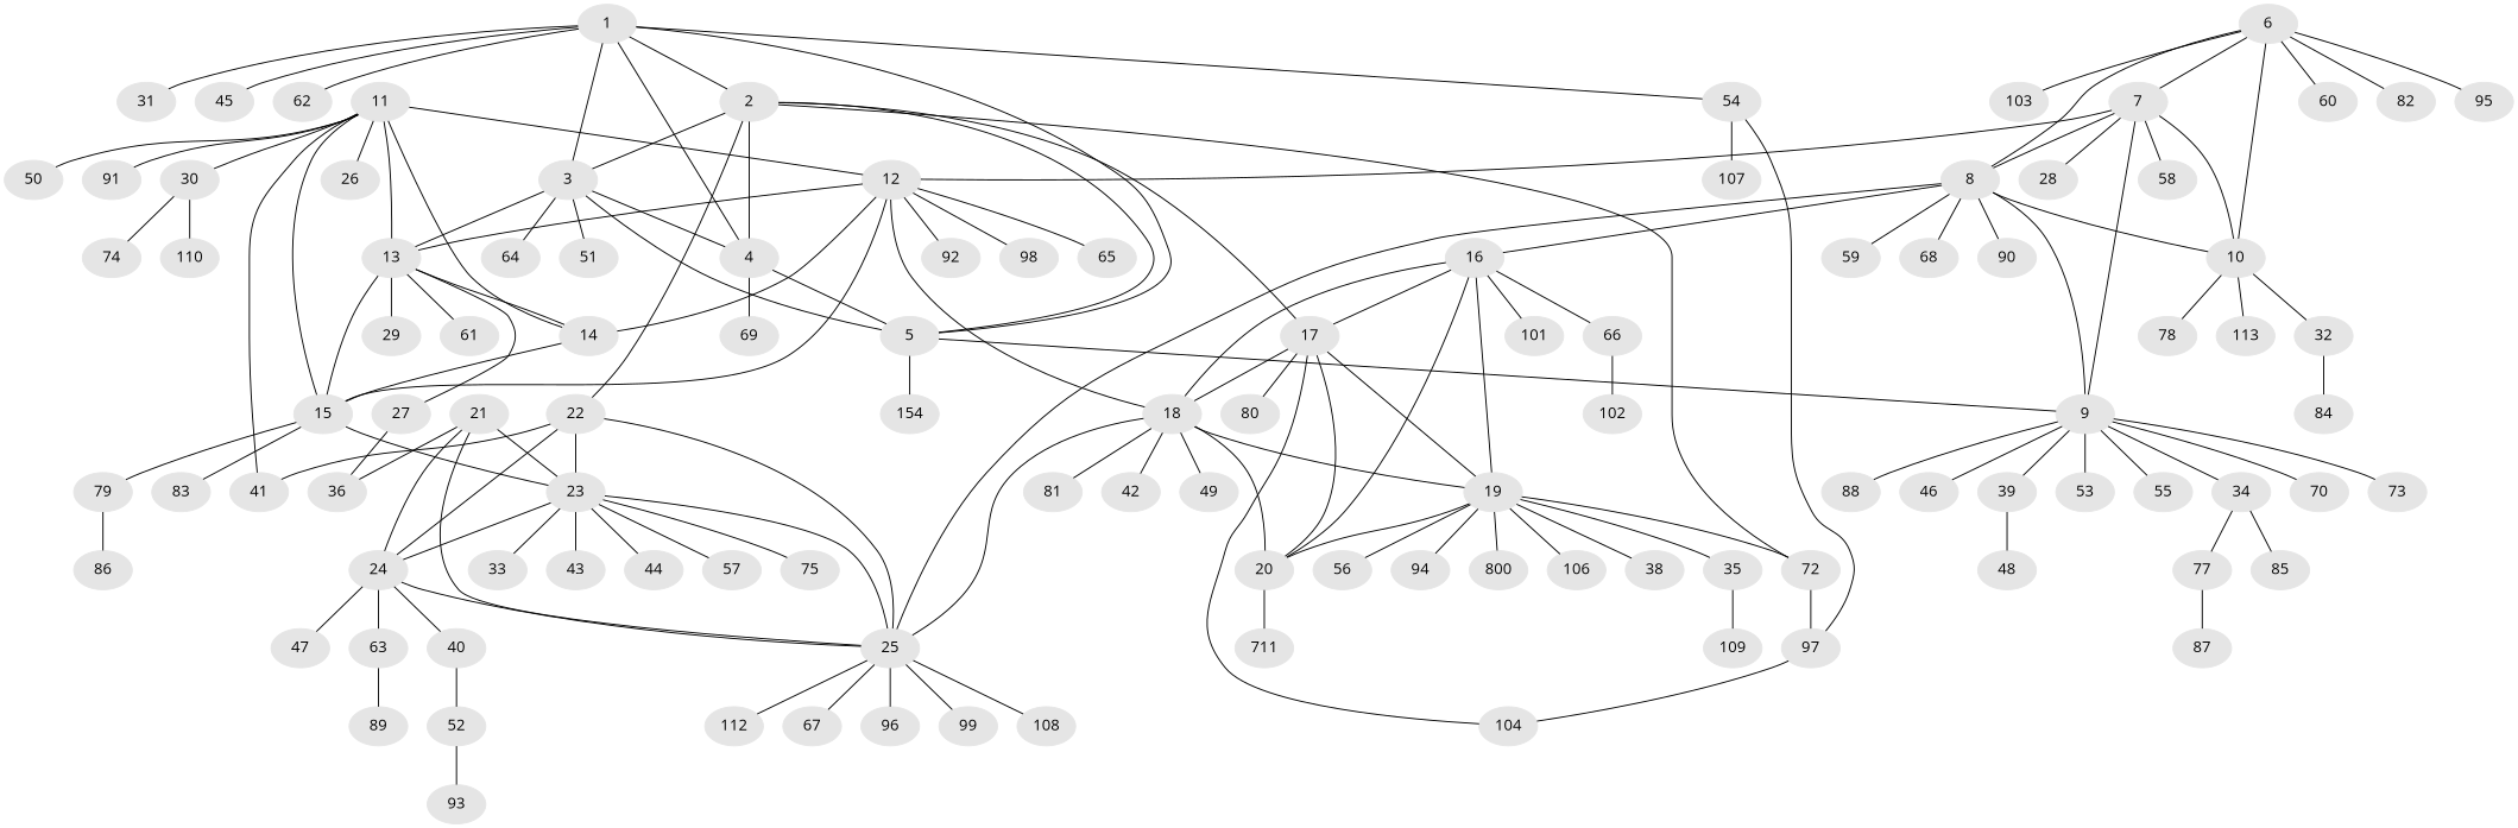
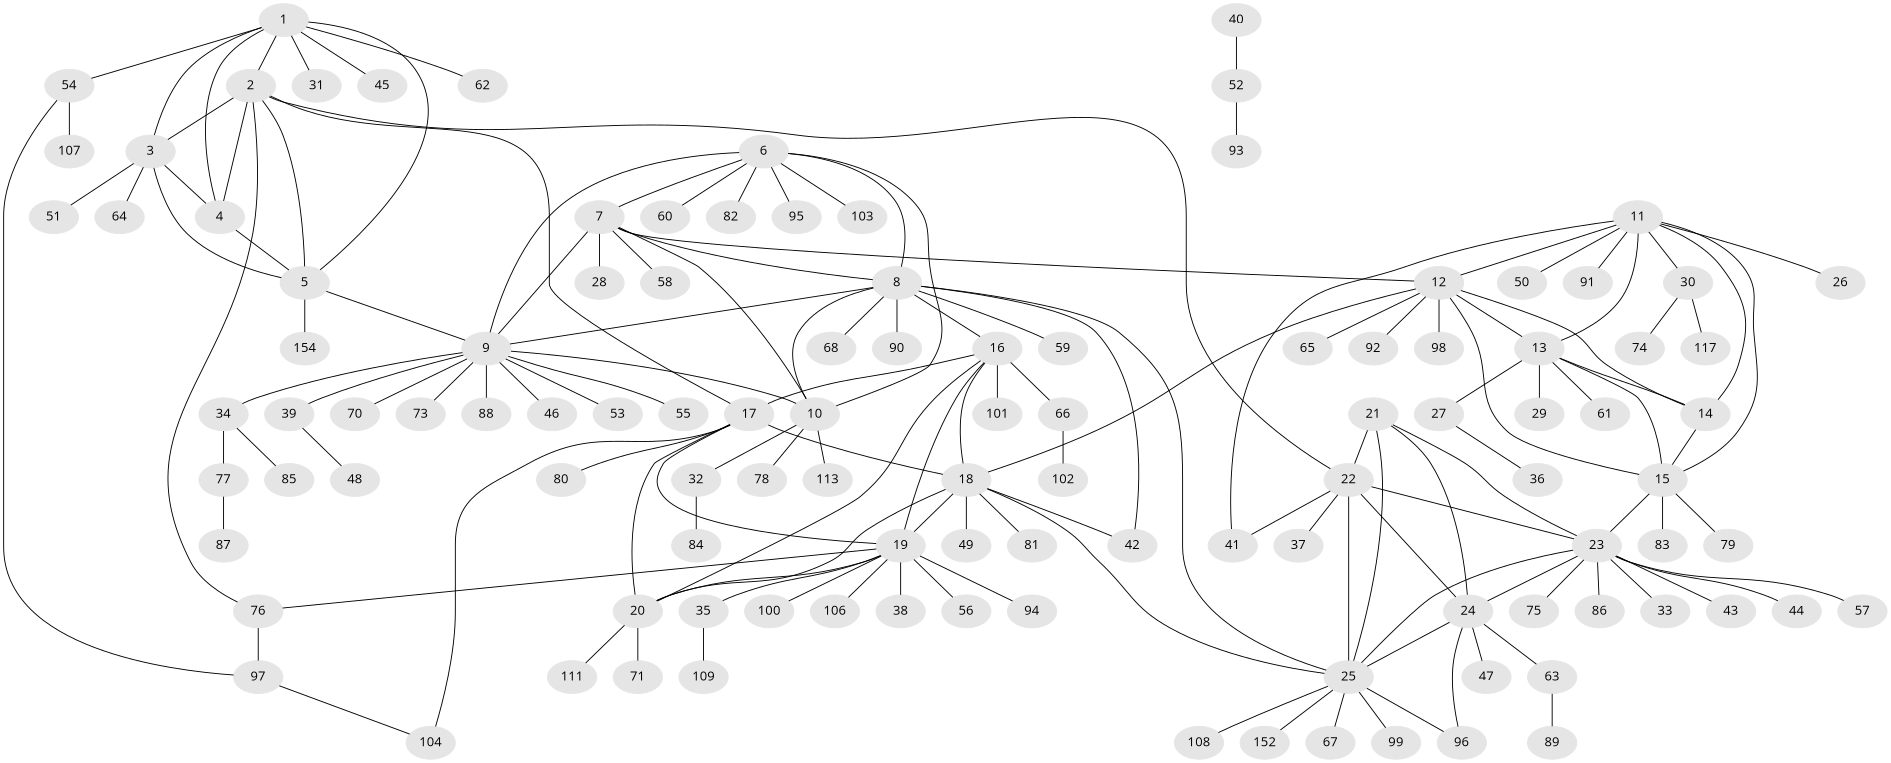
  graph {
    fontname="Open Sans"
    node [color=gray90 fontname="Open Sans" style=filled]
    edge [fontname="Open Sans"]
    1
    2
    3
    4
    5
    31
    45
    54
    62
    17
    22
-   72
+   72 [label=76]
    13
    51
    64
-   69
    9
    n18 [label=154]
    97
    107
    18
    19
    20
    80
    104
    25
    41
    23
    24
+   37
    14
    15
    27
    29
    61
    10
    34
    39
    46
    53
    55
    70
    73
    88
    6
    7
    8
    60
    82
    95
    103
    12
    28
    58
    16
    42
    59
    68
    90
    32
    78
    113
    65
    92
    98
    66
    101
    67
    96
    99
    108
-   112
+   112 [label=152]
    77
    85
    48
    84
    11
    26
    30
    50
    91
    79
    83
    74
-   110
+   110 [label=117]
    49
    81
    36
    33
    43
    44
    57
    75
    86
    35
    38
    56
    94
-   100 [label=800]
+   100
    106
-   111 [label=711]
+   71
+   111
    102
    109
    21
    40
    47
    63
    52
    89
    87
    93
    1 -- 2
    1 -- 3
    1 -- 4
    1 -- 5
    1 -- 31
    1 -- 45
    1 -- 54
    1 -- 62
    2 -- 3
    2 -- 4
    2 -- 5
    2 -- 17
    2 -- 22
    2 -- 72
    3 -- 4
    3 -- 5
-   3 -- 13
    3 -- 51
    3 -- 64
    4 -- 5
-   4 -- 69
    5 -- 9
    5 -- n18
    54 -- 97
    54 -- 107
    17 -- 18
    17 -- 19
    17 -- 20
    17 -- 80
    17 -- 104
    22 -- 25
    22 -- 41
    22 -- 23
    22 -- 24
+   22 -- 37
    72 -- 97
    13 -- 14
    13 -- 15
    13 -- 27
    13 -- 29
    13 -- 61
+   9 -- 10
    9 -- 34
    9 -- 39
    9 -- 46
    9 -- 53
    9 -- 55
    9 -- 70
    9 -- 73
    9 -- 88
    97 -- 104
    18 -- 19
    18 -- 20
    18 -- 25
    18 -- 42
    18 -- 49
    18 -- 81
    19 -- 72
    19 -- 20
    19 -- 35
    19 -- 38
    19 -- 56
    19 -- 94
    19 -- 100
    19 -- 106
+   20 -- 71
    20 -- 111
    25 -- 67
    25 -- 96
    25 -- 99
    25 -- 108
    25 -- 112
    23 -- 25
    23 -- 24
    23 -- 33
    23 -- 43
    23 -- 44
    23 -- 57
    23 -- 75
-   79 -- 86
+   23 -- 86
    24 -- 25
-   24 -- 40
+   24 -- 96
    24 -- 47
    24 -- 63
    14 -- 15
    15 -- 23
    15 -- 79
    15 -- 83
    27 -- 36
    10 -- 32
    10 -- 78
    10 -- 113
    34 -- 77
    34 -- 85
    39 -- 48
+   6 -- 9
    6 -- 10
    6 -- 7
    6 -- 8
    6 -- 60
    6 -- 82
    6 -- 95
    6 -- 103
    7 -- 9
    7 -- 10
    7 -- 8
    7 -- 12
    7 -- 28
    7 -- 58
    8 -- 9
    8 -- 25
    8 -- 10
    8 -- 16
+   8 -- 42
    8 -- 59
    8 -- 68
    8 -- 90
    12 -- 13
    12 -- 18
    12 -- 14
    12 -- 15
    12 -- 65
    12 -- 92
    12 -- 98
    16 -- 17
    16 -- 18
    16 -- 19
    16 -- 20
    16 -- 66
    16 -- 101
    32 -- 84
    66 -- 102
    77 -- 87
    11 -- 13
    11 -- 41
    11 -- 14
    11 -- 15
    11 -- 12
    11 -- 26
    11 -- 30
    11 -- 50
    11 -- 91
    30 -- 74
    30 -- 110
    35 -- 109
-   21 -- 36
+   21 -- 22
    21 -- 25
    21 -- 23
    21 -- 24
    40 -- 52
    63 -- 89
    52 -- 93
  }
